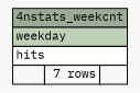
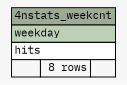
  digraph {
    bgcolor="#f7f7f7"
    fontname="IBM Plex Mono"
    fontsize=11
    nodesep=0.18
    rankdir=RL
    ranksep=0.46
-   n1 [fontname="IBM Plex Mono" fontsize=11 label=<     <TABLE BORDER="0" CELLBORDER="1" CELLSPACING="0" BGCOLOR="#ffffff">       <TR><TD COLSPAN="3" BGCOLOR="#9bab96" ALIGN="CENTER">4nstats_weekcnt</TD></TR>       <TR><TD PORT="weekday" COLSPAN="3" BGCOLOR="#bed1b8" ALIGN="LEFT">weekday</TD></TR>       <TR><TD PORT="hits" COLSPAN="3" ALIGN="LEFT">hits</TD></TR>       <TR><TD ALIGN="LEFT" BGCOLOR="#f7f7f7">  </TD><TD ALIGN="RIGHT" BGCOLOR="#f7f7f7">7 rows</TD><TD ALIGN="RIGHT" BGCOLOR="#f7f7f7">  </TD></TR>     </TABLE>> shape=plaintext]
+   n1 [fontname="IBM Plex Mono" fontsize=11 label=<     <TABLE BORDER="0" CELLBORDER="1" CELLSPACING="0" BGCOLOR="#ffffff">       <TR><TD COLSPAN="3" BGCOLOR="#9bab96" ALIGN="CENTER">4nstats_weekcnt</TD></TR>       <TR><TD PORT="weekday" COLSPAN="3" BGCOLOR="#bed1b8" ALIGN="LEFT">weekday</TD></TR>       <TR><TD PORT="hits" COLSPAN="3" ALIGN="LEFT">hits</TD></TR>       <TR><TD ALIGN="LEFT" BGCOLOR="#f7f7f7">  </TD><TD ALIGN="RIGHT" BGCOLOR="#f7f7f7">8 rows</TD><TD ALIGN="RIGHT" BGCOLOR="#f7f7f7">  </TD></TR>     </TABLE>> shape=plaintext]
  }
